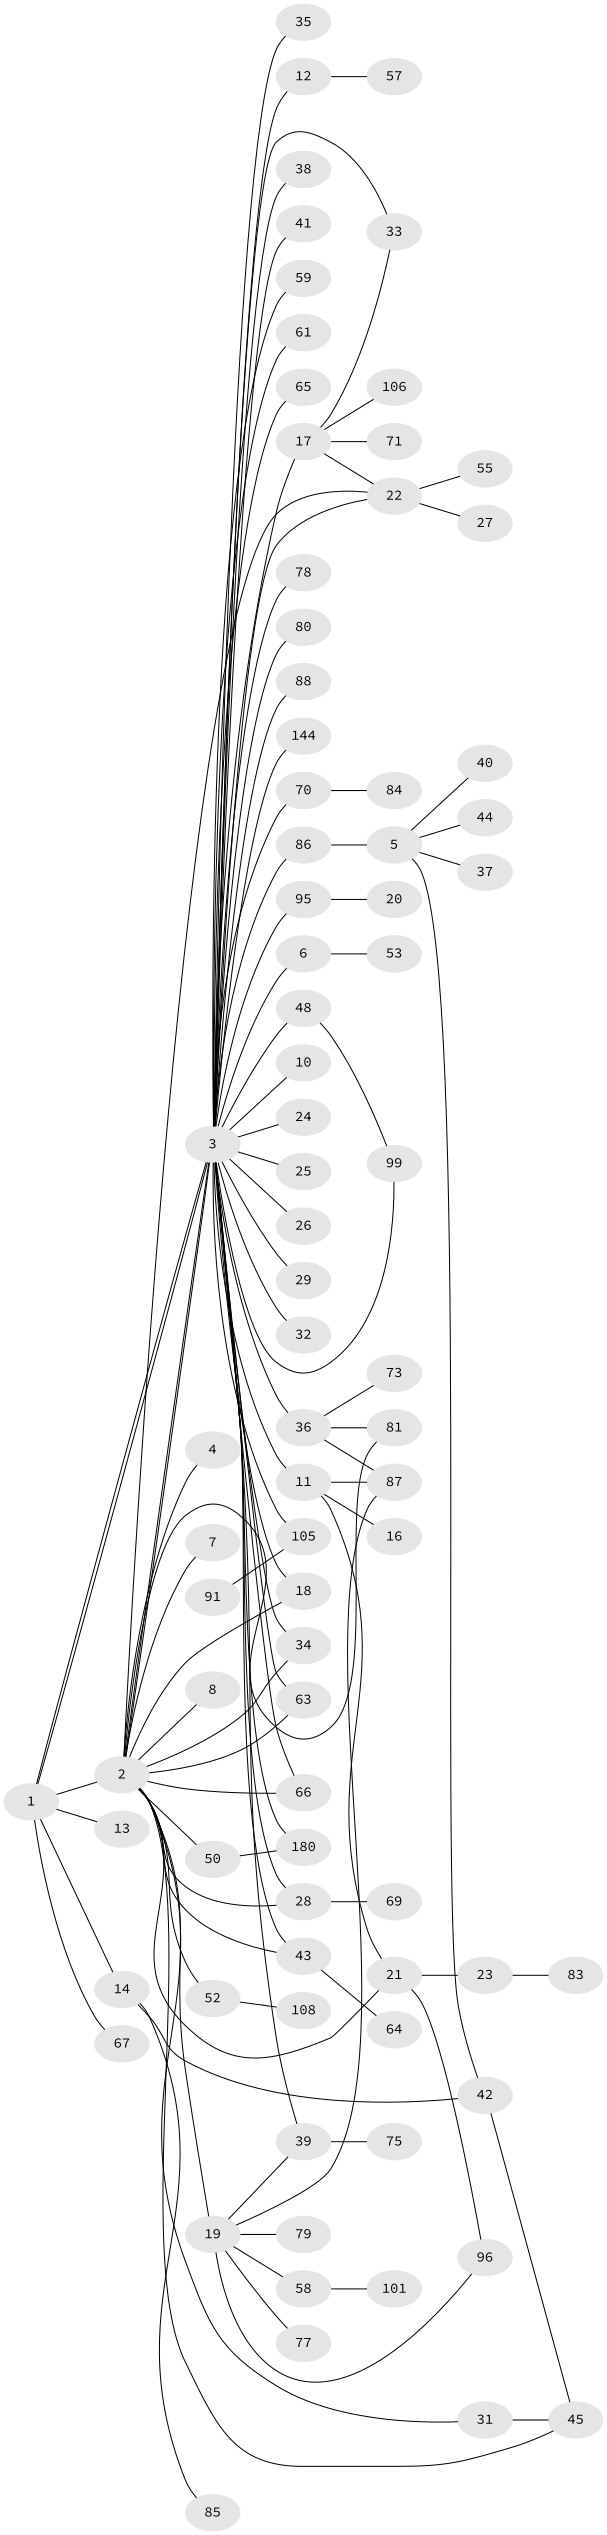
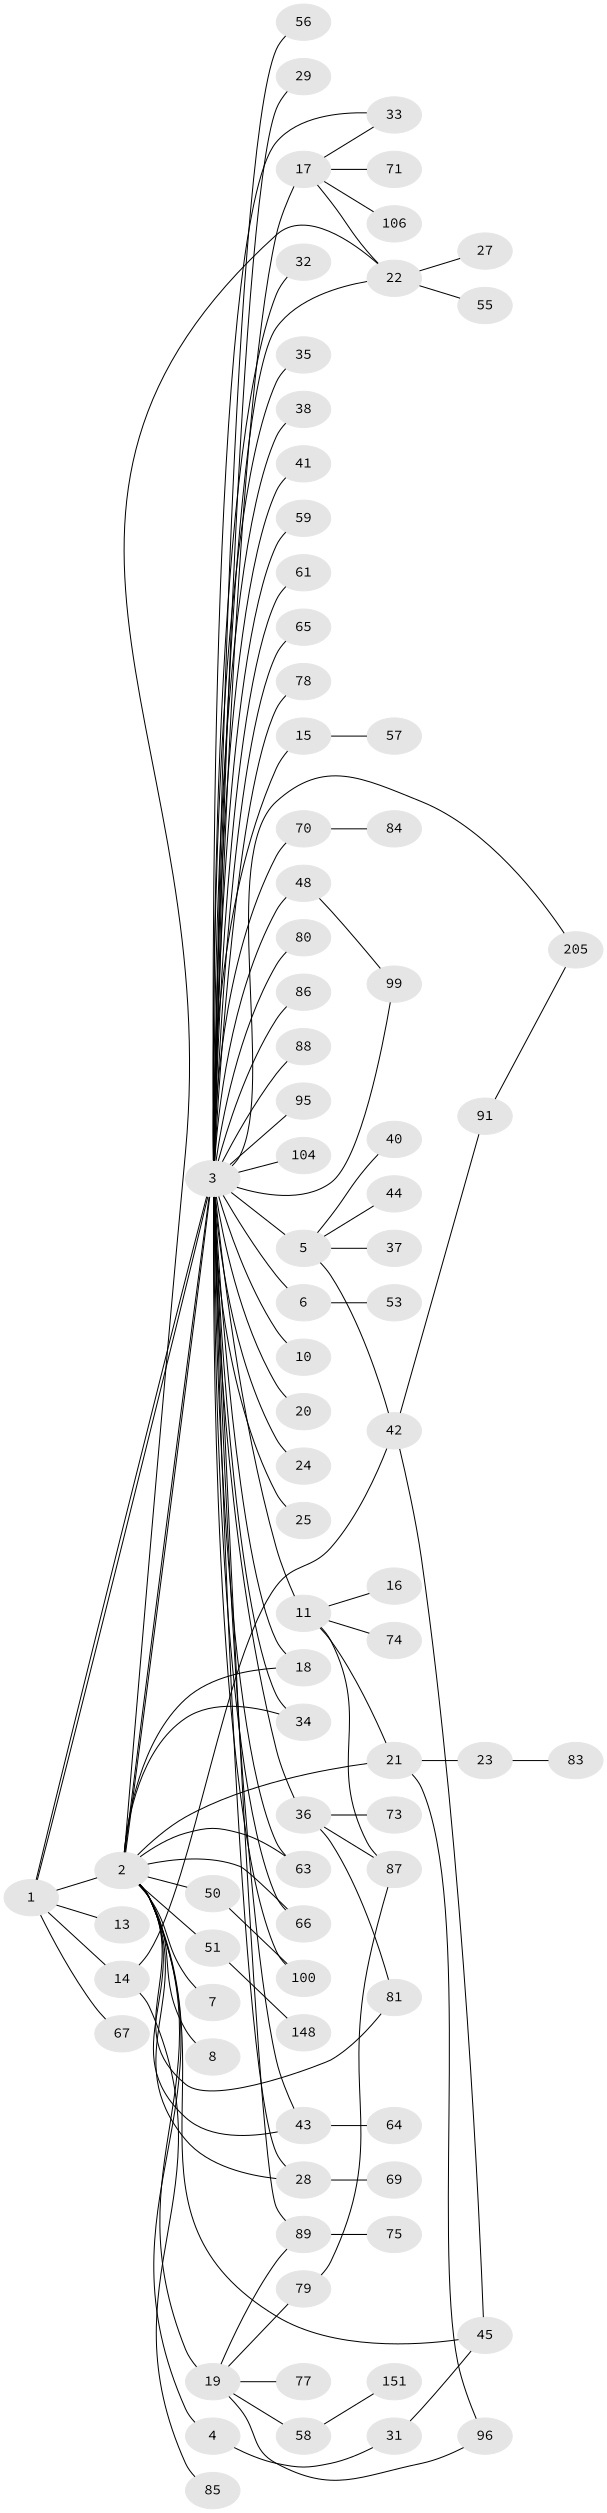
  graph {
    fontname="Source Code Pro"
    rankdir=LR
    node [color=gray90 fontname="Source Code Pro" style=filled]
    edge [fontname="Source Code Pro"]
    1 [super="+90"]
    2 [super="+68"]
    3 [super="+15"]
    13
    14 [super="+94"]
    67
    4
    7
    8 [super="+9"]
    18
    19 [super="+82"]
    21 [super="+62"]
    22 [super="+56"]
    28 [super="+46"]
    31
    34
    43
    45 [super="+47"]
    50
-   51 [label=52]
+   51
    63 [super="+72"]
    66
    81
    5 [super="+52"]
    6
    10
    11 [super="+30"]
-   12
+   12 [label=15]
    17 [super="+103"]
    20
    24
    25
-   26
+   26 [label=56]
    29 [super="+60"]
    32
    33
    35
    36 [super="+49"]
    38
-   39 [super="+97"]
+   39 [super="+97" label=89]
    41
    48
    59
    61
    65
    70
    78
    80
    86
    n50 [label=88]
    95
    99
-   100 [label=180]
-   104 [label=144]
-   105
+   100
+   104
+   105 [label=205]
    42 [super="+76"]
    85
    87 [super="+93"]
    58
    77
    79 [super="+88"]
    96 [super="+107"]
    23 [super="+54"]
    27
    55
    69
    64
-   108
+   108 [label=148]
    37 [super="+102"]
    40 [super="+98"]
    44
    53
    16
+   74
    57
    71 [super="+92"]
    106
    73
    75
    84
    91
-   101
+   101 [label=151]
    83
    1 -- 2
    1 -- 3
    1 -- 3
    1 -- 13
    1 -- 14
    1 -- 67
    2 -- 3
    2 -- 3
    2 -- 4
    2 -- 7
    2 -- 8
    2 -- 18
    2 -- 19
    2 -- 21
    2 -- 22
    2 -- 28
-   2 -- 31
+   4 -- 31
    2 -- 34
    2 -- 43
    2 -- 45
    2 -- 50
    2 -- 51
    2 -- 63
    2 -- 66
    2 -- 81
    3 -- 18
    3 -- 22
    3 -- 28
    3 -- 34
    3 -- 43
    3 -- 63
    3 -- 66
-   86 -- 5
+   3 -- 5
    3 -- 6
    3 -- 10
    3 -- 11 [weight=2]
    3 -- 12
    3 -- 17
-   95 -- 20
+   3 -- 20
    3 -- 24
    3 -- 25
    3 -- 26
    3 -- 29
    3 -- 32
    3 -- 33
    3 -- 35
    3 -- 36
    3 -- 38
    3 -- 39
    3 -- 41
    3 -- 48
    3 -- 59
    3 -- 61
    3 -- 65
    3 -- 70
    3 -- 78
    3 -- 80
    3 -- 86
    3 -- n50
    3 -- 95
    3 -- 99
    3 -- 100
    3 -- 104
    3 -- 105
    14 -- 42
    14 -- 85
    19 -- 39
-   19 -- 87
+   79 -- 87
    19 -- 58
    19 -- 77
    19 -- 79
    19 -- 96
    21 -- 96
    21 -- 23
    22 -- 27
    22 -- 55
    28 -- 69
    31 -- 45
    43 -- 64
    50 -- 100
    51 -- 108
    5 -- 42
    5 -- 37 [weight=2]
    5 -- 40
    5 -- 44
    6 -- 53
    11 -- 21
    11 -- 87
    11 -- 16
+   11 -- 74
    12 -- 57
    17 -- 22
    17 -- 33
    17 -- 71
    17 -- 106
    36 -- 81
    36 -- 87
    36 -- 73
    39 -- 75
    48 -- 99
    70 -- 84
    42 -- 45
+   42 -- 91
    58 -- 101
    23 -- 83
    91 -- 105
  }
